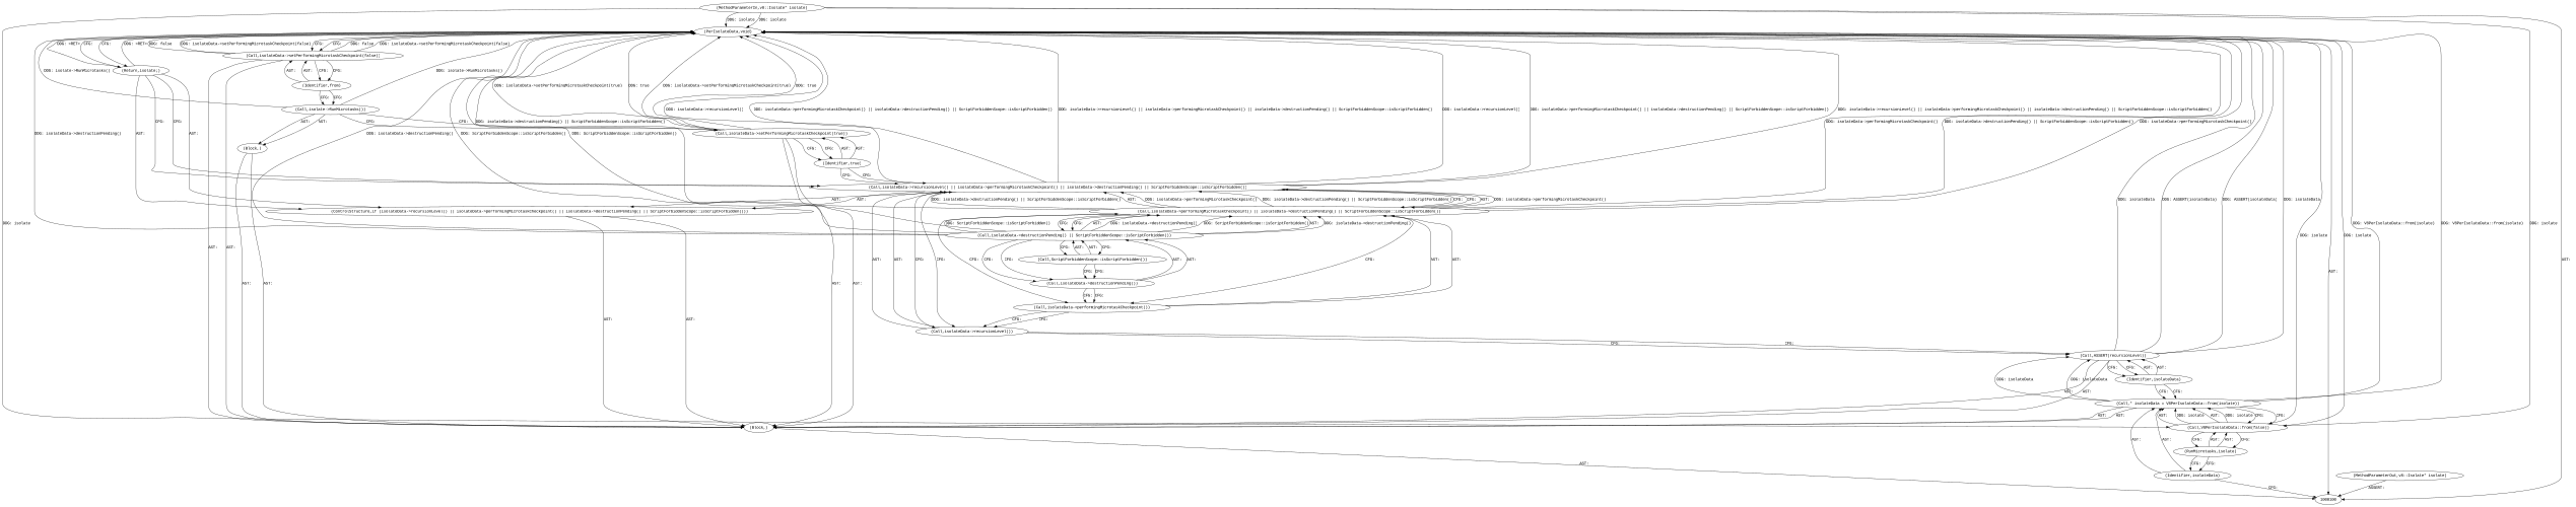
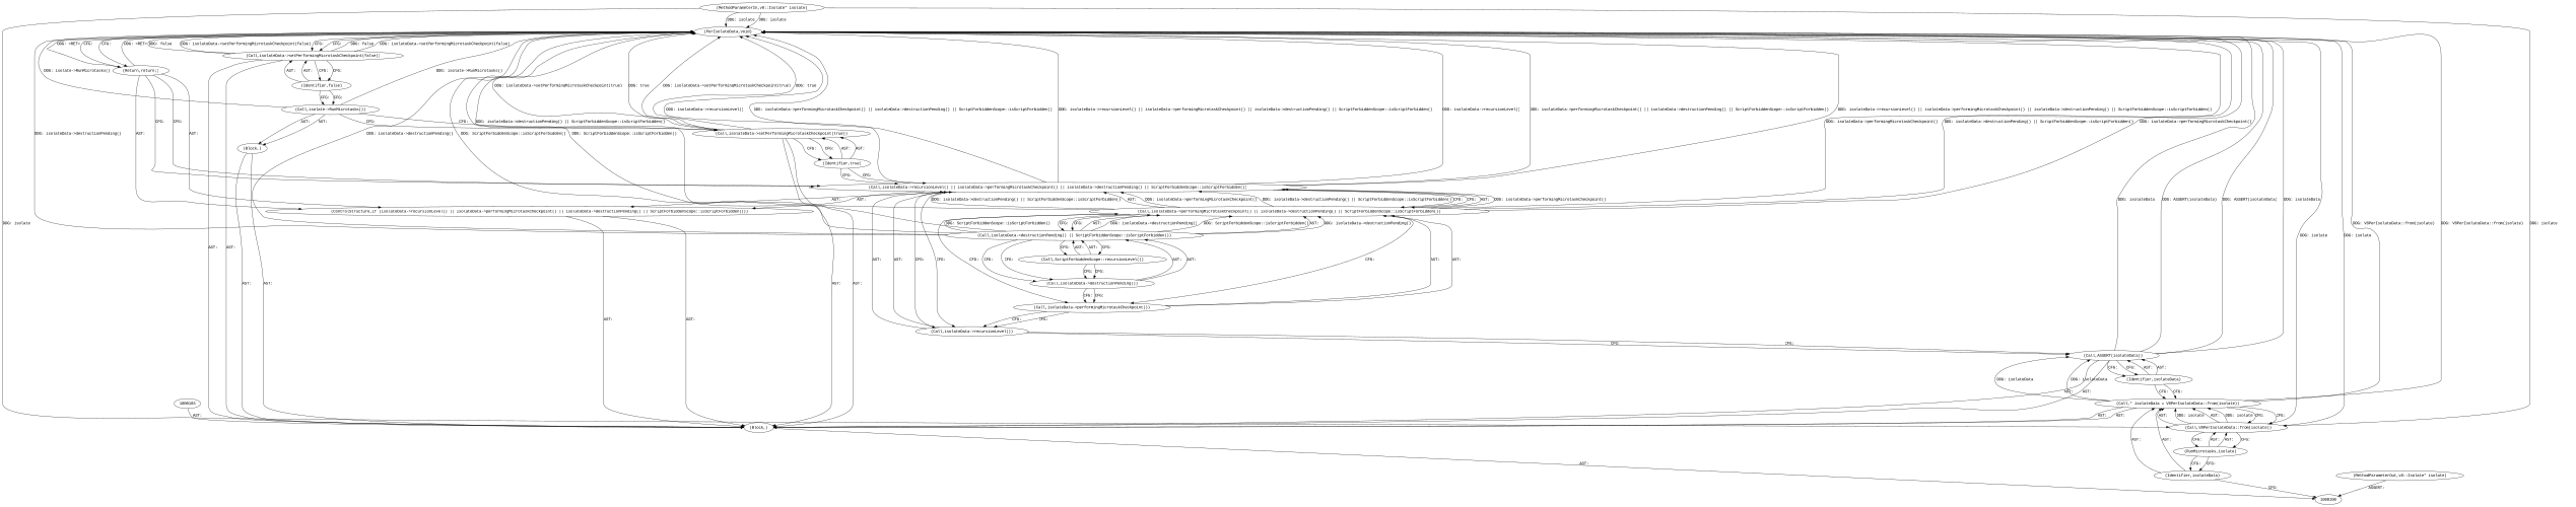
  digraph {
    fontname="Liberation Mono"
    node [fontname="Liberation Mono"]
    edge [fontname="Liberation Mono"]
    n1 [label="(Block,)"]
    n2 [label="(Block,)"]
    1000100
    n4 [label="(Call,isolate->RunMicrotasks())"]
    n5 [label="(PerIsolateData,void)"]
    n6 [label="(Call,isolateData->setPerformingMicrotaskCheckpoint(true))"]
    n7 [label="(Call,isolateData->setPerformingMicrotaskCheckpoint(false))"]
-   n8 [label="(Return,isolate;)"]
+   n8 [label="(Return,return;)"]
    n9 [label="(Identifier,true)"]
-   n10 [label="(Identifier,from)"]
+   n10 [label="(Identifier,false)"]
    n11 [label="(Call,isolateData->recursionLevel() || isolateData->performingMicrotaskCheckpoint() || isolateData->destructionPending() || ScriptForbiddenScope::isScriptForbidden())"]
    n12 [label="(ControlStructure,if (isolateData->recursionLevel() || isolateData->performingMicrotaskCheckpoint() || isolateData->destructionPending() || ScriptForbiddenScope::isScriptForbidden()))"]
    n13 [label="(MethodParameterIn,v8::Isolate* isolate)"]
-   n14 [label="(Call,V8PerIsolateData::from(false))"]
+   n14 [label="(Call,V8PerIsolateData::from(isolate))"]
    n15 [label="(Call,* isolateData = V8PerIsolateData::from(isolate))"]
    n16 [label="(RunMicrotasks,isolate)"]
    n17 [label="(MethodParameterOut,v8::Isolate* isolate)"]
-   n18 [label="(Call,ASSERT(recursionLevel))"]
+   n18 [label="(Call,ASSERT(isolateData))"]
    n19 [label="(Identifier,isolateData)"]
    n20 [label="(Identifier,isolateData)"]
-   n21 [label="(Call,ScriptForbiddenScope::isScriptForbidden())"]
+   n21 [label="(Call,ScriptForbiddenScope::recursionLevel())"]
    n22 [label="(Call,isolateData->destructionPending() || ScriptForbiddenScope::isScriptForbidden())"]
    n23 [label="(Call,isolateData->destructionPending())"]
    n24 [label="(Call,isolateData->performingMicrotaskCheckpoint() || isolateData->destructionPending() || ScriptForbiddenScope::isScriptForbidden())"]
    n25 [label="(Call,isolateData->performingMicrotaskCheckpoint())"]
    n26 [label="(Call,isolateData->recursionLevel())"]
+   1000103
    n1 -> n2 [label="AST: "]
    n1 -> n2 [label="AST: "]
    n2 -> 1000100 [label="AST: "]
    n4 -> n1 [label="AST: "]
    n4 -> n1 [label="AST: "]
    n4 -> n5 [label="DDG: isolate->RunMicrotasks()"]
    n4 -> n5 [label="DDG: isolate->RunMicrotasks()"]
    n4 -> n6 [label="CFG: "]
    n4 -> n6 [label="CFG: "]
-   n5 -> 1000100 [label="AST: "]
    n5 -> n7 [label="CFG: "]
    n5 -> n7 [label="CFG: "]
    n5 -> n8 [label="CFG: "]
    n5 -> n8 [label="CFG: "]
    n6 -> n2 [label="AST: "]
    n6 -> n2 [label="AST: "]
    n6 -> n5 [label="DDG: isolateData->setPerformingMicrotaskCheckpoint(true)"]
    n6 -> n5 [label="DDG: true"]
    n6 -> n5 [label="DDG: isolateData->setPerformingMicrotaskCheckpoint(true)"]
    n6 -> n5 [label="DDG: true"]
    n6 -> n9 [label="CFG: "]
    n6 -> n9 [label="CFG: "]
    n7 -> n2 [label="AST: "]
    n7 -> n2 [label="AST: "]
    n7 -> n5 [label="DDG: false"]
    n7 -> n5 [label="DDG: isolateData->setPerformingMicrotaskCheckpoint(false)"]
    n7 -> n5 [label="DDG: false"]
    n7 -> n5 [label="DDG: isolateData->setPerformingMicrotaskCheckpoint(false)"]
    n7 -> n10 [label="CFG: "]
    n7 -> n10 [label="CFG: "]
    n8 -> n5 [label="DDG: <RET>"]
    n8 -> n5 [label="DDG: <RET>"]
    n8 -> n11 [label="CFG: "]
    n8 -> n11 [label="CFG: "]
    n8 -> n12 [label="AST: "]
    n8 -> n12 [label="AST: "]
    n9 -> n6 [label="AST: "]
    n9 -> n6 [label="AST: "]
    n9 -> n11 [label="CFG: "]
    n9 -> n11 [label="CFG: "]
    n10 -> n4 [label="CFG: "]
    n10 -> n4 [label="CFG: "]
    n10 -> n7 [label="AST: "]
    n10 -> n7 [label="AST: "]
    n11 -> n5 [label="DDG: isolateData->recursionLevel()"]
    n11 -> n5 [label="DDG: isolateData->performingMicrotaskCheckpoint() || isolateData->destructionPending() || ScriptForbiddenScope::isScriptForbidden()"]
    n11 -> n5 [label="DDG: isolateData->recursionLevel() || isolateData->performingMicrotaskCheckpoint() || isolateData->destructionPending() || ScriptForbiddenScope::isScriptForbidden()"]
    n11 -> n5 [label="DDG: isolateData->recursionLevel()"]
    n11 -> n5 [label="DDG: isolateData->performingMicrotaskCheckpoint() || isolateData->destructionPending() || ScriptForbiddenScope::isScriptForbidden()"]
    n11 -> n5 [label="DDG: isolateData->recursionLevel() || isolateData->performingMicrotaskCheckpoint() || isolateData->destructionPending() || ScriptForbiddenScope::isScriptForbidden()"]
    n11 -> n12 [label="AST: "]
    n11 -> n12 [label="AST: "]
    n11 -> n24 [label="CFG: "]
    n11 -> n24 [label="CFG: "]
    n11 -> n26 [label="CFG: "]
    n11 -> n26 [label="CFG: "]
    n12 -> n2 [label="AST: "]
    n12 -> n2 [label="AST: "]
-   n13 -> 1000100 [label="AST: "]
    n13 -> n5 [label="DDG: isolate"]
    n13 -> n5 [label="DDG: isolate"]
    n13 -> n14 [label="DDG: isolate"]
    n13 -> n14 [label="DDG: isolate"]
    n14 -> n5 [label="DDG: isolate"]
    n14 -> n5 [label="DDG: isolate"]
    n14 -> n15 [label="AST: "]
    n14 -> n15 [label="DDG: isolate"]
    n14 -> n15 [label="AST: "]
    n14 -> n15 [label="DDG: isolate"]
    n14 -> n16 [label="CFG: "]
    n14 -> n16 [label="CFG: "]
    n15 -> n2 [label="AST: "]
    n15 -> n2 [label="AST: "]
    n15 -> n5 [label="DDG: V8PerIsolateData::from(isolate)"]
    n15 -> n5 [label="DDG: V8PerIsolateData::from(isolate)"]
    n15 -> n14 [label="CFG: "]
    n15 -> n14 [label="CFG: "]
    n15 -> n18 [label="DDG: isolateData"]
    n15 -> n18 [label="DDG: isolateData"]
    n16 -> n14 [label="AST: "]
    n16 -> n14 [label="AST: "]
    n16 -> n20 [label="CFG: "]
    n16 -> n20 [label="CFG: "]
    n17 -> 1000100 [label="ASSERT: "]
    n18 -> n2 [label="AST: "]
    n18 -> n2 [label="AST: "]
    n18 -> n5 [label="DDG: ASSERT(isolateData)"]
    n18 -> n5 [label="DDG: isolateData"]
    n18 -> n5 [label="DDG: ASSERT(isolateData)"]
    n18 -> n5 [label="DDG: isolateData"]
    n18 -> n19 [label="CFG: "]
    n18 -> n19 [label="CFG: "]
    n19 -> n15 [label="CFG: "]
    n19 -> n15 [label="CFG: "]
    n19 -> n18 [label="AST: "]
    n19 -> n18 [label="AST: "]
    n20 -> 1000100 [label="CFG: "]
    n20 -> n15 [label="AST: "]
    n20 -> n15 [label="AST: "]
    n21 -> n22 [label="AST: "]
    n21 -> n22 [label="AST: "]
    n21 -> n23 [label="CFG: "]
    n21 -> n23 [label="CFG: "]
    n22 -> n5 [label="DDG: ScriptForbiddenScope::isScriptForbidden()"]
    n22 -> n5 [label="DDG: isolateData->destructionPending()"]
    n22 -> n5 [label="DDG: ScriptForbiddenScope::isScriptForbidden()"]
    n22 -> n5 [label="DDG: isolateData->destructionPending()"]
    n22 -> n21 [label="CFG: "]
    n22 -> n21 [label="CFG: "]
    n22 -> n23 [label="CFG: "]
    n22 -> n23 [label="CFG: "]
    n22 -> n24 [label="AST: "]
    n22 -> n24 [label="DDG: isolateData->destructionPending()"]
    n22 -> n24 [label="DDG: ScriptForbiddenScope::isScriptForbidden()"]
    n22 -> n24 [label="AST: "]
    n22 -> n24 [label="DDG: isolateData->destructionPending()"]
    n22 -> n24 [label="DDG: ScriptForbiddenScope::isScriptForbidden()"]
    n23 -> n22 [label="AST: "]
    n23 -> n22 [label="AST: "]
    n23 -> n25 [label="CFG: "]
    n23 -> n25 [label="CFG: "]
    n24 -> n5 [label="DDG: isolateData->performingMicrotaskCheckpoint()"]
    n24 -> n5 [label="DDG: isolateData->destructionPending() || ScriptForbiddenScope::isScriptForbidden()"]
    n24 -> n5 [label="DDG: isolateData->performingMicrotaskCheckpoint()"]
    n24 -> n5 [label="DDG: isolateData->destructionPending() || ScriptForbiddenScope::isScriptForbidden()"]
    n24 -> n11 [label="AST: "]
    n24 -> n11 [label="DDG: isolateData->performingMicrotaskCheckpoint()"]
    n24 -> n11 [label="DDG: isolateData->destructionPending() || ScriptForbiddenScope::isScriptForbidden()"]
    n24 -> n11 [label="AST: "]
    n24 -> n11 [label="DDG: isolateData->performingMicrotaskCheckpoint()"]
    n24 -> n11 [label="DDG: isolateData->destructionPending() || ScriptForbiddenScope::isScriptForbidden()"]
    n24 -> n22 [label="CFG: "]
    n24 -> n22 [label="CFG: "]
    n24 -> n25 [label="CFG: "]
    n24 -> n25 [label="CFG: "]
    n25 -> n24 [label="AST: "]
    n25 -> n24 [label="AST: "]
    n25 -> n26 [label="CFG: "]
    n25 -> n26 [label="CFG: "]
    n26 -> n11 [label="AST: "]
    n26 -> n11 [label="AST: "]
    n26 -> n18 [label="CFG: "]
    n26 -> n18 [label="CFG: "]
+   1000103 -> n2 [label="AST: "]
  }
